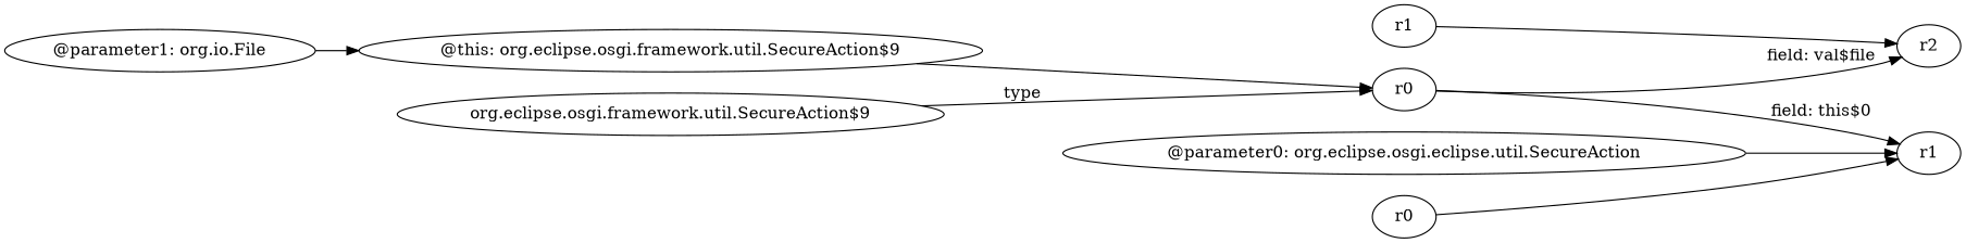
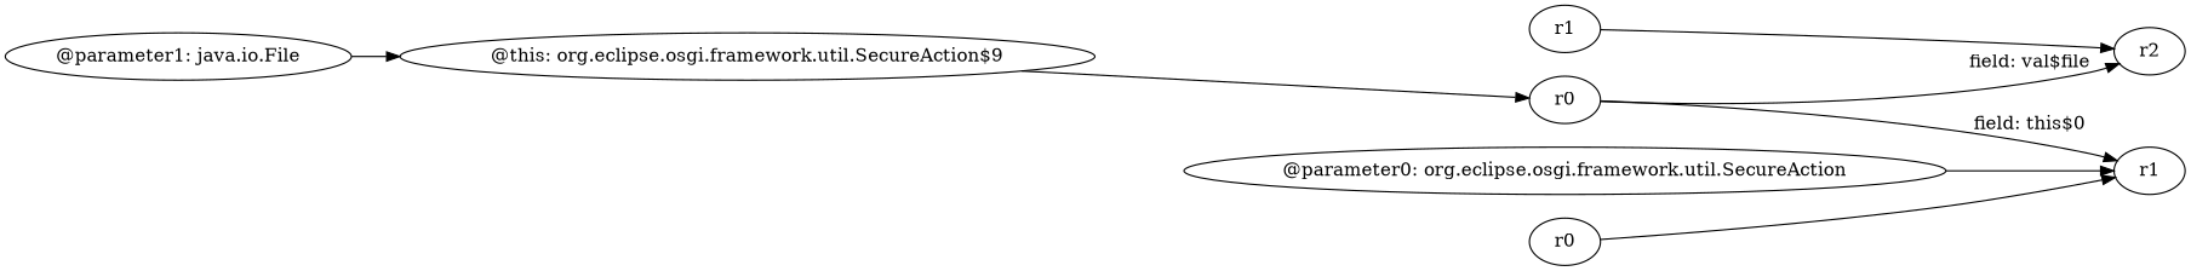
  digraph {
    rankdir=LR
-   n1 [label="@parameter1: org.io.File"]
+   n1 [label="@parameter1: java.io.File"]
    n2 [label="@this: org.eclipse.osgi.framework.util.SecureAction$9"]
    n3 [label=r2]
-   n4 [label="@parameter0: org.eclipse.osgi.eclipse.util.SecureAction"]
+   n4 [label="@parameter0: org.eclipse.osgi.framework.util.SecureAction"]
    n5 [label=r1]
    n6 [label=r0]
    n7 [label=r0]
-   n8 [label="org.eclipse.osgi.framework.util.SecureAction$9"]
    n9 [label=r1]
    n1 -> n2
    n2 -> n7
    n4 -> n5
    n6 -> n5
    n7 -> n3 [label="field: val$file"]
    n7 -> n5 [label="field: this$0"]
-   n8 -> n7 [label=type]
    n9 -> n3
  }
